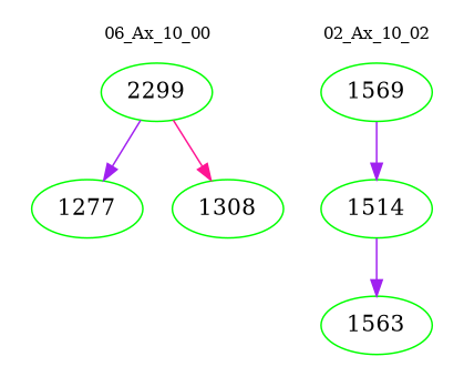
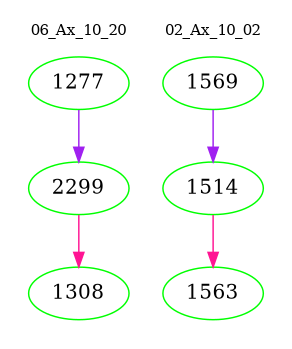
  digraph {
    node [color=green]
    edge [color=purple]
    n1 [label=1277]
    n2 [label=2299]
    n3 [label=1308]
    n4 [label=1569]
    n5 [label=1514]
    n6 [label=1563]
    subgraph cluster_1 {
      color=white
      fontsize=10
-     label="06_Ax_10_00"
+     label="06_Ax_10_20"
      n1
      n2
      n3
    }
    subgraph cluster_2 {
      color=white
      fontsize=10
      label="02_Ax_10_02"
      n4
      n5
      n6
    }
-   n2 -> n1
+   n1 -> n2
    n2 -> n3 [color=deeppink]
    n4 -> n5
-   n5 -> n6
+   n5 -> n6 [color=deeppink]
  }
